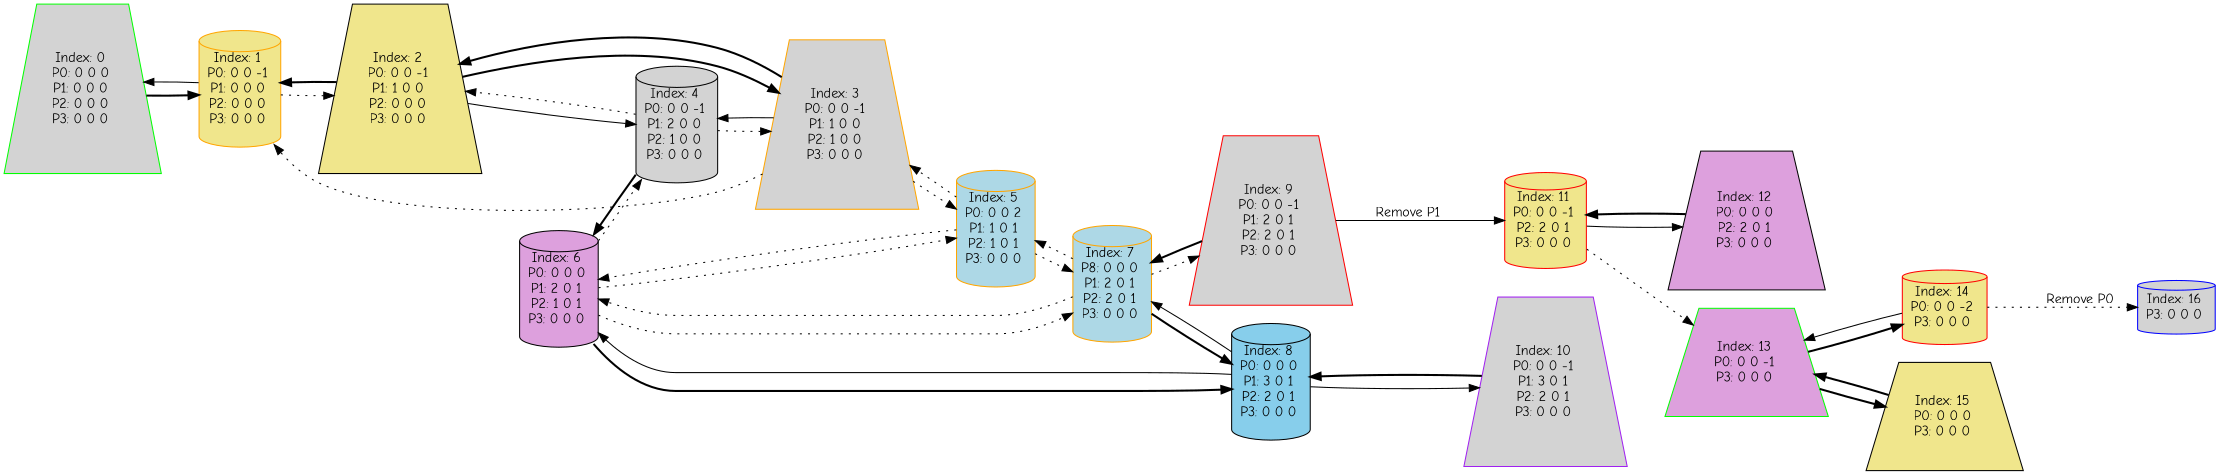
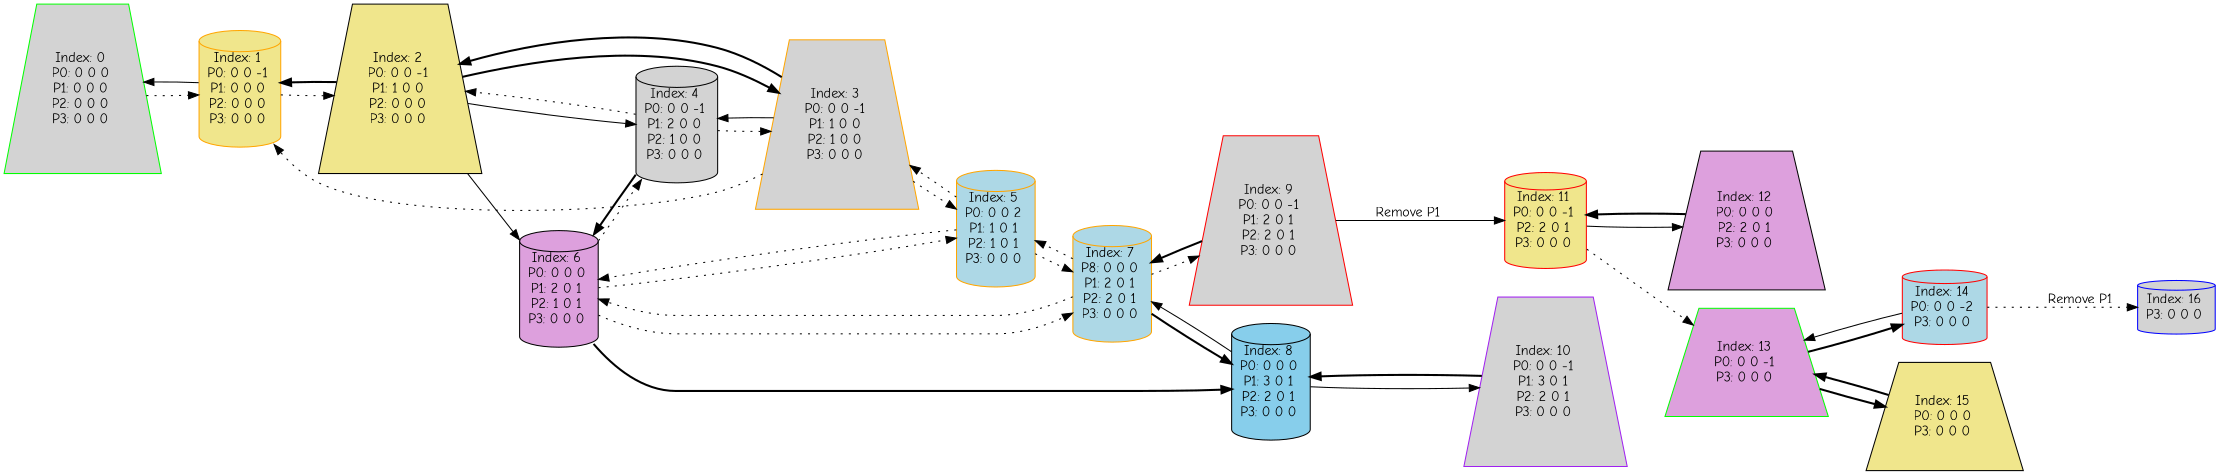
  digraph {
    color=black
    fontname="Comic Neue"
    rankdir=LR
    node [fillcolor=lightgrey fontname="Comic Neue" shape=cylinder style=filled]
    edge [fontname="Comic Neue" style=dotted]
    n1 [color=green label="Index: 0 \nP0: 0 0 0 \nP1: 0 0 0 \nP2: 0 0 0 \nP3: 0 0 0 \n" shape=trapezium]
    n2 [color=orange fillcolor=khaki label="Index: 1 \nP0: 0 0 -1 \nP1: 0 0 0 \nP2: 0 0 0 \nP3: 0 0 0 \n"]
    n3 [fillcolor=khaki label="Index: 2 \nP0: 0 0 -1 \nP1: 1 0 0 \nP2: 0 0 0 \nP3: 0 0 0 \n" shape=trapezium]
    n4 [color=orange label="Index: 3 \nP0: 0 0 -1 \nP1: 1 0 0 \nP2: 1 0 0 \nP3: 0 0 0 \n" shape=trapezium]
    n5 [label="Index: 4 \nP0: 0 0 -1 \nP1: 2 0 0 \nP2: 1 0 0 \nP3: 0 0 0 \n"]
    n6 [color=orange fillcolor=lightblue label="Index: 5 \nP0: 0 0 2 \nP1: 1 0 1 \nP2: 1 0 1 \nP3: 0 0 0 \n"]
    n7 [fillcolor=plum label="Index: 6 \nP0: 0 0 0 \nP1: 2 0 1 \nP2: 1 0 1 \nP3: 0 0 0 \n"]
    n8 [color=orange fillcolor=lightblue label="Index: 7 \nP8: 0 0 0 \nP1: 2 0 1 \nP2: 2 0 1 \nP3: 0 0 0 \n"]
    n9 [fillcolor=skyblue label="Index: 8 \nP0: 0 0 0 \nP1: 3 0 1 \nP2: 2 0 1 \nP3: 0 0 0 \n"]
    n10 [color=red label="Index: 9 \nP0: 0 0 -1 \nP1: 2 0 1 \nP2: 2 0 1 \nP3: 0 0 0 \n" shape=trapezium]
    n11 [color=purple label="Index: 10 \nP0: 0 0 -1 \nP1: 3 0 1 \nP2: 2 0 1 \nP3: 0 0 0 \n" shape=trapezium]
    n12 [color=red fillcolor=khaki label="Index: 11 \nP0: 0 0 -1 \nP2: 2 0 1 \nP3: 0 0 0 \n"]
    n13 [fillcolor=plum label="Index: 12 \nP0: 0 0 0 \nP2: 2 0 1 \nP3: 0 0 0 \n" shape=trapezium]
    n14 [color=green fillcolor=plum label="Index: 13 \nP0: 0 0 -1 \nP3: 0 0 0 \n" shape=trapezium]
-   n15 [color=red fillcolor=khaki label="Index: 14 \nP0: 0 0 -2 \nP3: 0 0 0 \n"]
+   n15 [color=red fillcolor=lightblue label="Index: 14 \nP0: 0 0 -2 \nP3: 0 0 0 \n"]
    n16 [fillcolor=khaki label="Index: 15 \nP0: 0 0 0 \nP3: 0 0 0 \n" shape=trapezium]
    n17 [color=blue label="Index: 16 \nP3: 0 0 0 \n"]
-   n1 -> n2 [style=bold]
+   n1 -> n2
    n2 -> n1 [style=solid]
    n2 -> n3
    n3 -> n2 [style=bold]
    n3 -> n4 [style=bold]
    n3 -> n5 [style=solid]
    n4 -> n2
    n4 -> n3 [style=bold]
    n4 -> n5 [style=solid]
    n4 -> n6
    n5 -> n3
    n5 -> n4
    n5 -> n7 [style=bold]
    n6 -> n4
    n6 -> n7
    n6 -> n8
    n7 -> n5
    n7 -> n6
    n7 -> n8
    n7 -> n9 [style=bold]
    n8 -> n6
    n8 -> n7
    n8 -> n9 [style=bold]
    n8 -> n10
-   n9 -> n7 [style=solid]
+   n3 -> n7 [style=solid]
    n9 -> n8 [style=solid]
    n9 -> n11 [style=solid]
    n10 -> n8 [style=bold]
    n10 -> n12 [label=" Remove P1 " style=solid]
    n11 -> n9 [style=bold]
    n12 -> n13 [style=solid]
    n12 -> n14
    n13 -> n12 [style=bold]
    n14 -> n15 [style=bold]
    n14 -> n16 [style=bold]
    n15 -> n14 [style=solid]
-   n15 -> n17 [label=" Remove P0 "]
+   n15 -> n17 [label=" Remove P1 "]
    n16 -> n14 [style=bold]
  }
